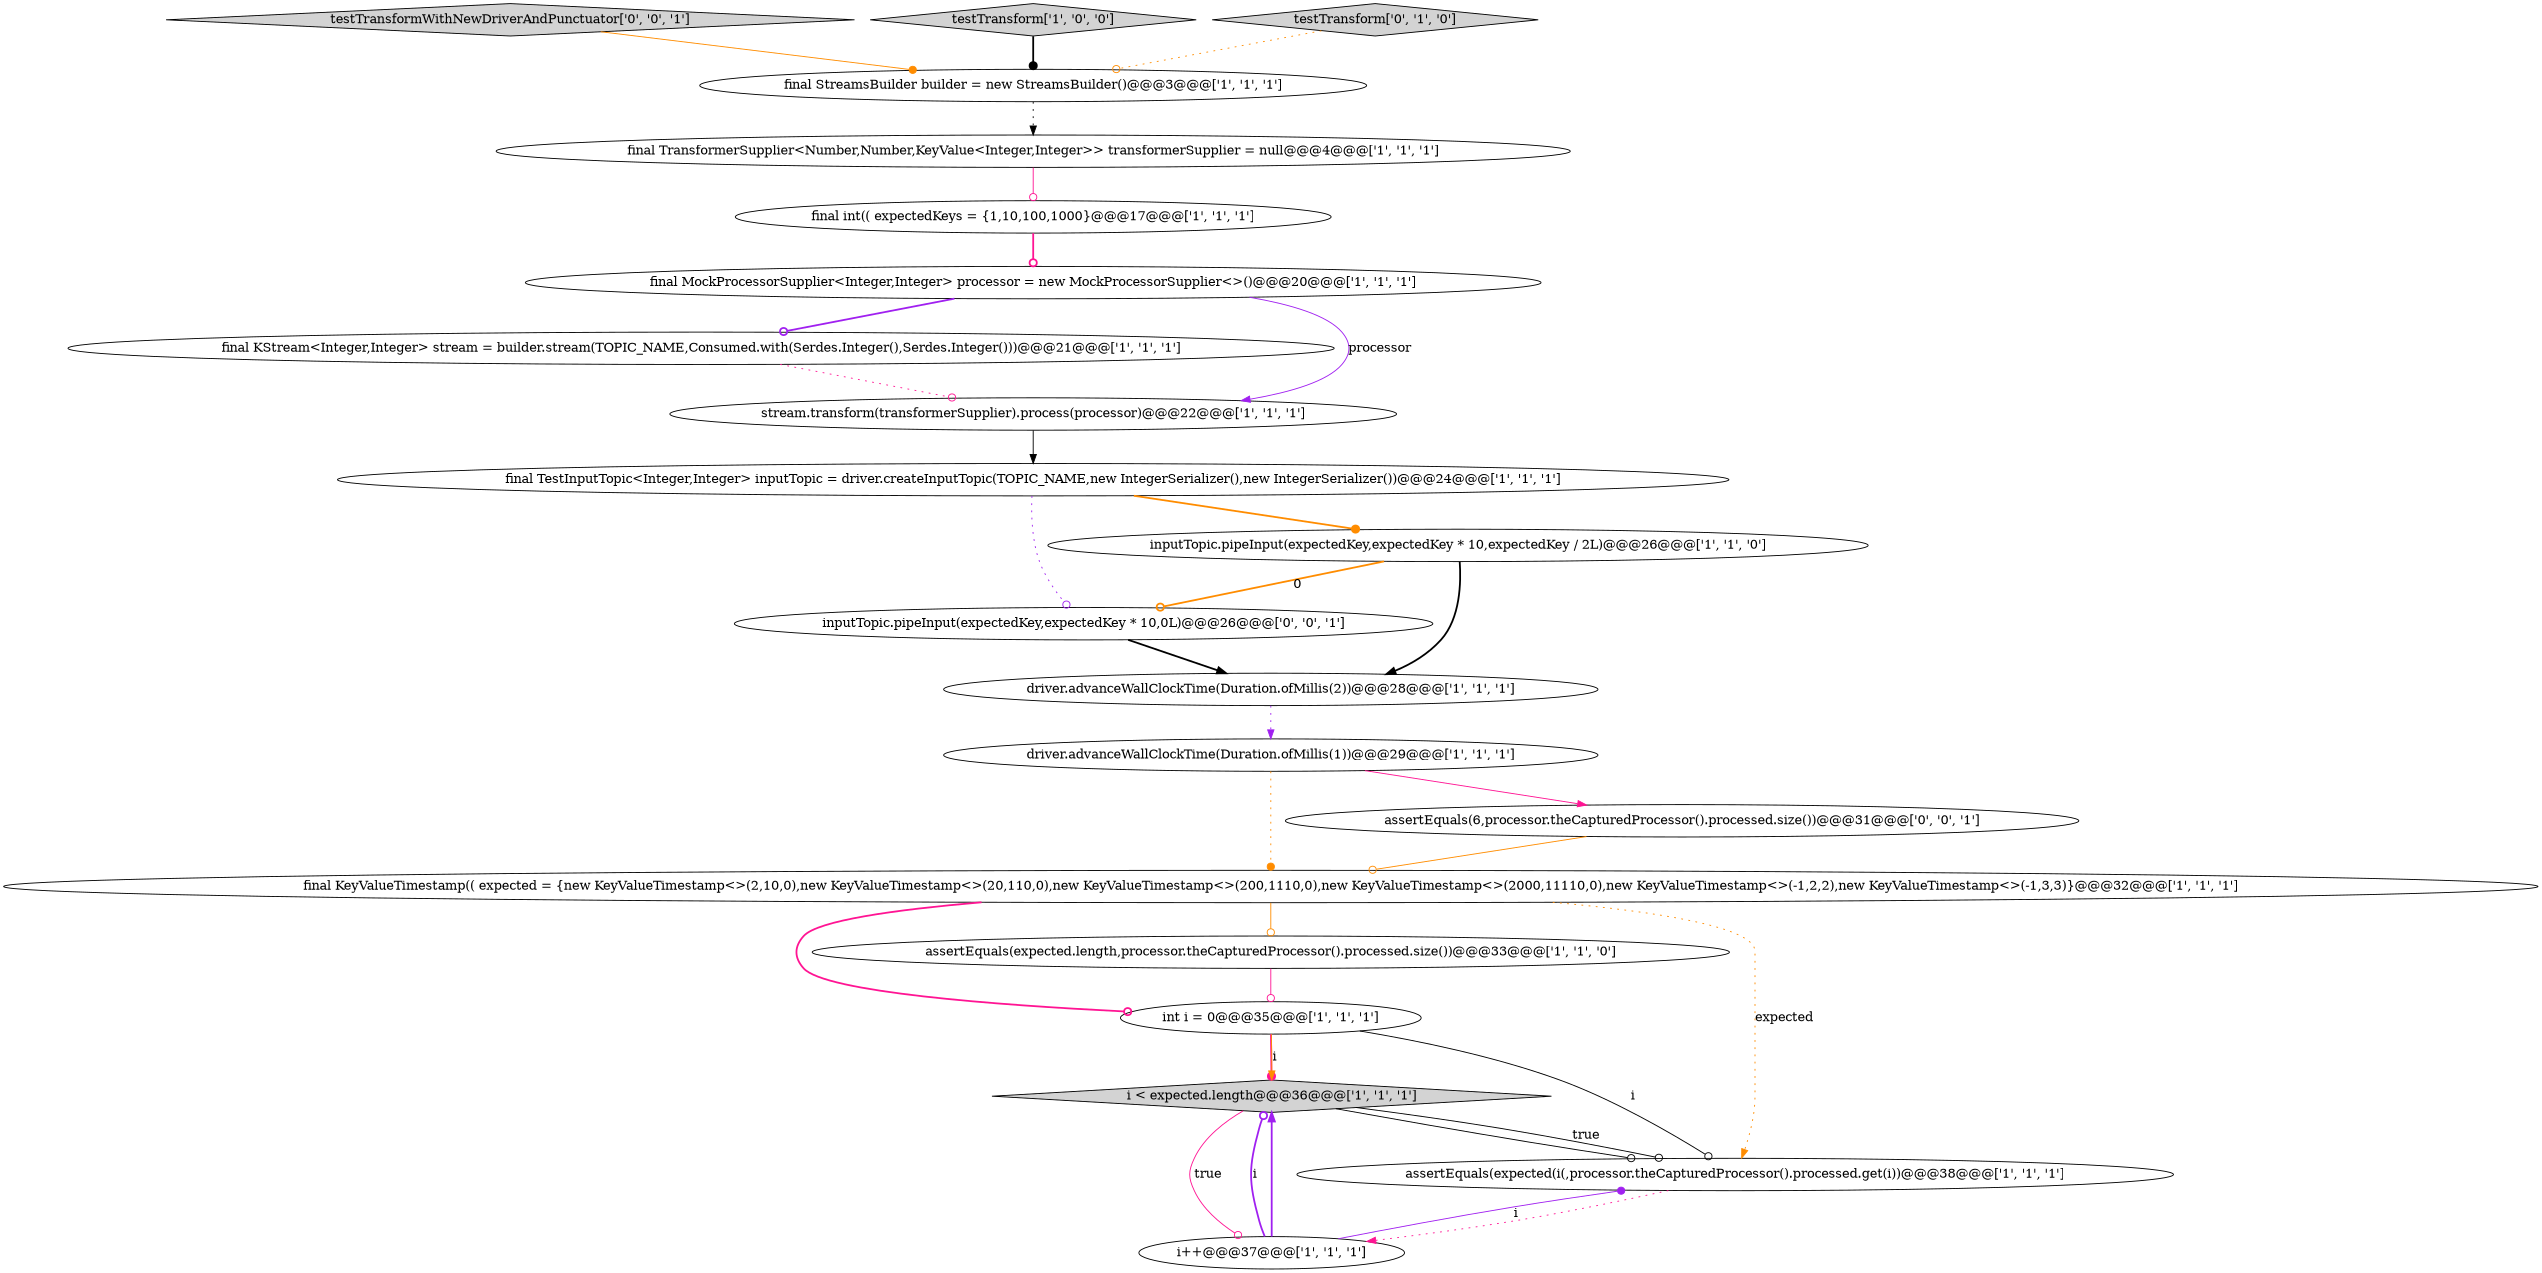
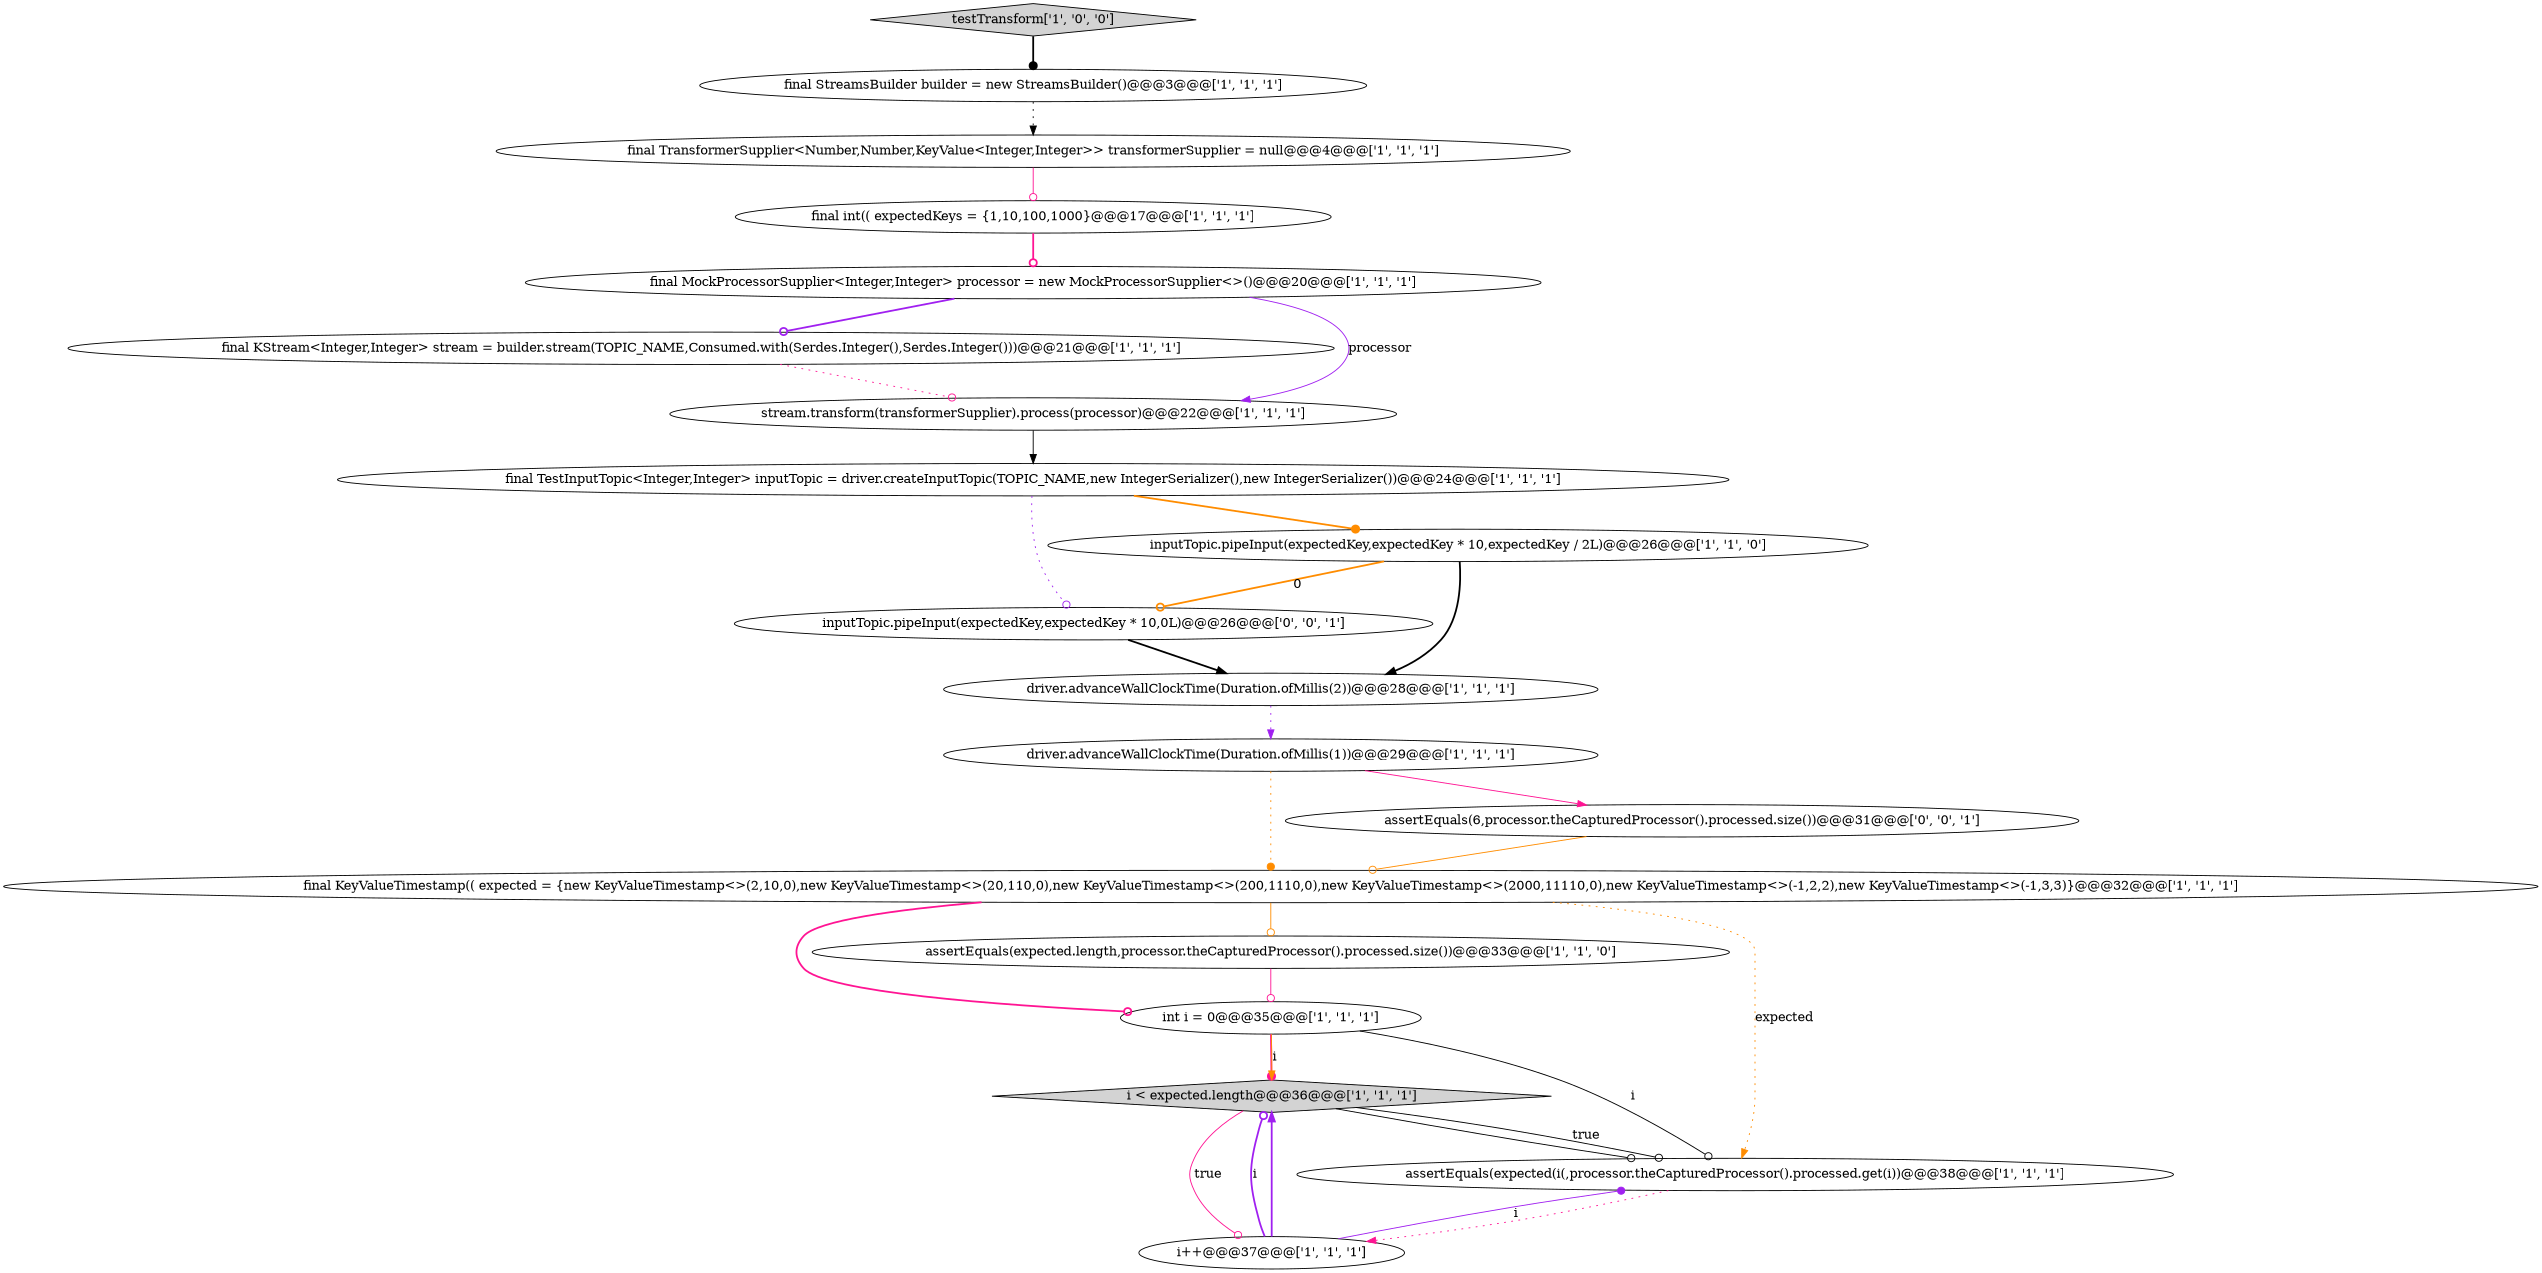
  digraph {
    node [fillcolor=white shape=ellipse style=filled]
    edge [arrowhead=odot color=deeppink style=solid]
    n1 [label="int i = 0@@@35@@@['1', '1', '1']"]
    n2 [fillcolor=lightgray label="i < expected.length@@@36@@@['1', '1', '1']" shape=diamond]
    n3 [label="assertEquals(expected(i(,processor.theCapturedProcessor().processed.get(i))@@@38@@@['1', '1', '1']"]
    n4 [label="i++@@@37@@@['1', '1', '1']"]
    n5 [label="driver.advanceWallClockTime(Duration.ofMillis(1))@@@29@@@['1', '1', '1']"]
    n6 [label="final KeyValueTimestamp(( expected = {new KeyValueTimestamp<>(2,10,0),new KeyValueTimestamp<>(20,110,0),new KeyValueTimestamp<>(200,1110,0),new KeyValueTimestamp<>(2000,11110,0),new KeyValueTimestamp<>(-1,2,2),new KeyValueTimestamp<>(-1,3,3)}@@@32@@@['1', '1', '1']"]
    n7 [label="assertEquals(6,processor.theCapturedProcessor().processed.size())@@@31@@@['0', '0', '1']"]
    n8 [label="assertEquals(expected.length,processor.theCapturedProcessor().processed.size())@@@33@@@['1', '1', '0']"]
    n9 [label="driver.advanceWallClockTime(Duration.ofMillis(2))@@@28@@@['1', '1', '1']"]
    n10 [label="final TransformerSupplier<Number,Number,KeyValue<Integer,Integer>> transformerSupplier = null@@@4@@@['1', '1', '1']"]
    n11 [label="final int(( expectedKeys = {1,10,100,1000}@@@17@@@['1', '1', '1']"]
    n12 [label="final MockProcessorSupplier<Integer,Integer> processor = new MockProcessorSupplier<>()@@@20@@@['1', '1', '1']"]
-   n13 [fillcolor=lightgray label="testTransformWithNewDriverAndPunctuator['0', '0', '1']" shape=diamond]
    n14 [label="final StreamsBuilder builder = new StreamsBuilder()@@@3@@@['1', '1', '1']"]
    n15 [label="inputTopic.pipeInput(expectedKey,expectedKey * 10,0L)@@@26@@@['0', '0', '1']"]
    n16 [label="final KStream<Integer,Integer> stream = builder.stream(TOPIC_NAME,Consumed.with(Serdes.Integer(),Serdes.Integer()))@@@21@@@['1', '1', '1']"]
    n17 [label="stream.transform(transformerSupplier).process(processor)@@@22@@@['1', '1', '1']"]
    n18 [label="final TestInputTopic<Integer,Integer> inputTopic = driver.createInputTopic(TOPIC_NAME,new IntegerSerializer(),new IntegerSerializer())@@@24@@@['1', '1', '1']"]
    n19 [label="inputTopic.pipeInput(expectedKey,expectedKey * 10,expectedKey / 2L)@@@26@@@['1', '1', '0']"]
    n20 [fillcolor=lightgray label="testTransform['1', '0', '0']" shape=diamond]
-   n21 [fillcolor=lightgray label="testTransform['0', '1', '0']" shape=diamond]
    n1 -> n2 [arrowhead=dot style=bold]
    n1 -> n2 [arrowhead=normal color=darkorange label=i]
    n1 -> n3 [color=black label=i]
    n2 -> n3 [color=black]
    n2 -> n3 [color=black label=true]
    n2 -> n4 [label=true]
    n3 -> n4 [arrowhead=normal style=dotted]
    n4 -> n2 [color=purple label=i style=bold]
    n4 -> n2 [arrowhead=normal color=purple style=bold]
    n4 -> n3 [arrowhead=dot color=purple label=i]
    n5 -> n6 [arrowhead=dot color=darkorange style=dotted]
    n5 -> n7 [arrowhead=normal]
    n6 -> n1 [style=bold]
    n6 -> n3 [arrowhead=normal color=darkorange label=expected style=dotted]
    n6 -> n8 [color=darkorange]
    n7 -> n6 [color=darkorange]
    n8 -> n1
    n9 -> n5 [arrowhead=normal color=purple style=dotted]
    n10 -> n11
    n11 -> n12 [style=bold]
    n12 -> n16 [color=purple style=bold]
    n12 -> n17 [arrowhead=normal color=purple label=processor]
-   n13 -> n14 [arrowhead=dot color=darkorange]
    n14 -> n10 [arrowhead=normal color=black style=dotted]
    n15 -> n9 [arrowhead=normal color=black style=bold]
    n16 -> n17 [style=dotted]
    n17 -> n18 [arrowhead=normal color=black]
    n18 -> n15 [color=purple style=dotted]
    n18 -> n19 [arrowhead=dot color=darkorange style=bold]
    n19 -> n9 [arrowhead=normal color=black style=bold]
    n19 -> n15 [color=darkorange label=0 style=bold]
    n20 -> n14 [arrowhead=dot color=black style=bold]
-   n21 -> n14 [color=darkorange style=dotted]
  }
